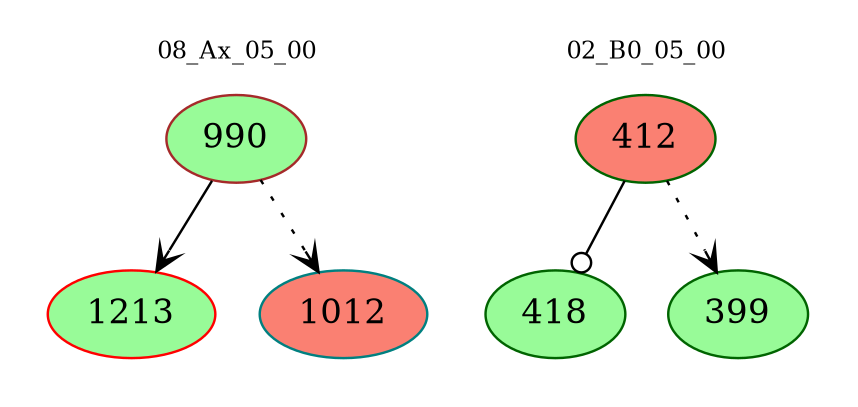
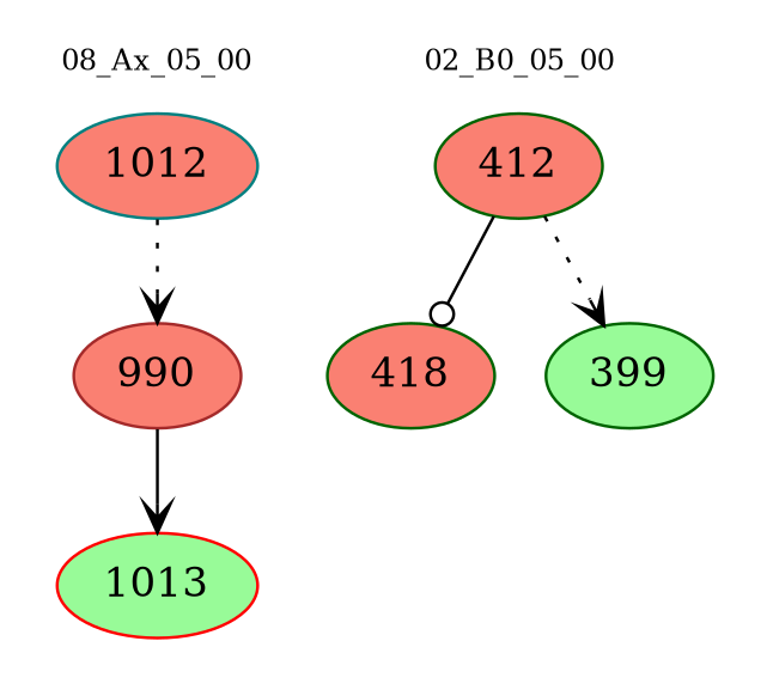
  digraph {
    node [color=darkgreen fillcolor=palegreen style=filled]
    edge [arrowhead=vee color=black style=solid]
-   n1 [color=brown label=990]
-   n2 [color=red label=1213]
+   n1 [color=brown fillcolor=salmon label=990]
+   n2 [color=red label=1013]
    n3 [color=teal fillcolor=salmon label=1012]
    n4 [fillcolor=salmon label=412]
-   n5 [label=418]
+   n5 [fillcolor=salmon label=418]
    n6 [label=399]
    subgraph cluster_1 {
      color=white
      fontsize=10
      label="08_Ax_05_00"
      n1
      n2
      n3
    }
    subgraph cluster_2 {
      color=white
      fontsize=10
      label="02_B0_05_00"
      n4
      n5
      n6
    }
    n1 -> n2
-   n1 -> n3 [style=dotted]
+   n3 -> n1 [style=dotted]
    n4 -> n5 [arrowhead=odot]
    n4 -> n6 [style=dotted]
  }
